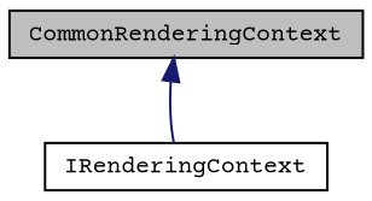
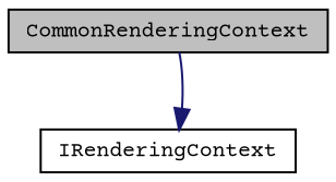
  digraph {
    fontname="Courier Prime"
    node [color=black fontname="Courier Prime" fontsize=10 shape=record style=filled]
    n1 [fillcolor=grey75 fontcolor=black height=0.2 label=CommonRenderingContext width=0.4]
    n2 [fillcolor=white height=0.2 label=IRenderingContext width=0.4]
-   n1 -> n2 [color=midnightblue dir=back fontname="Courier Prime" fontsize=10 labelfontname=Helvetica labelfontsize=10 style=solid]
+   n2 -> n1 [color=midnightblue dir=back fontname="Courier Prime" fontsize=10 labelfontname=Helvetica labelfontsize=10 style=solid]
  }
